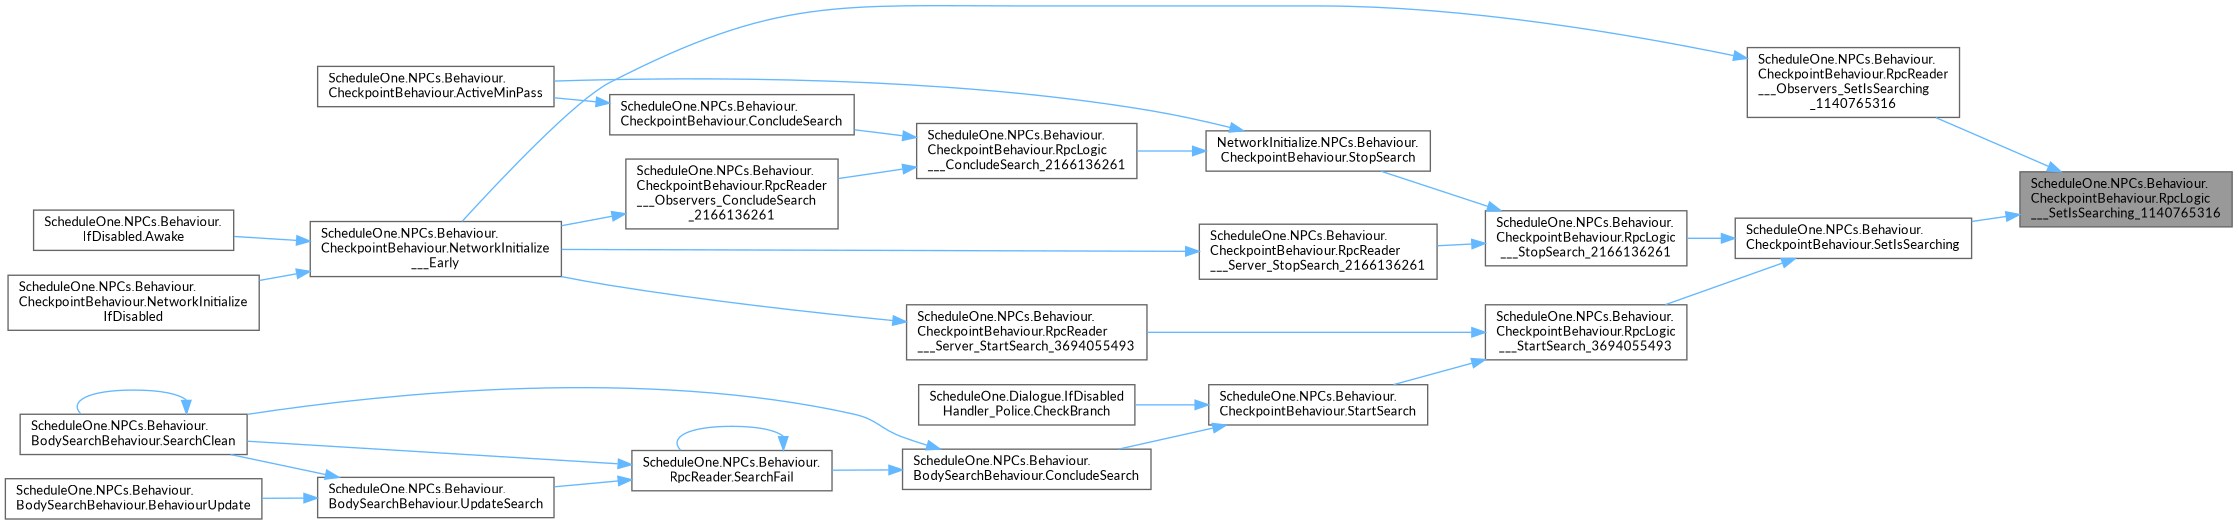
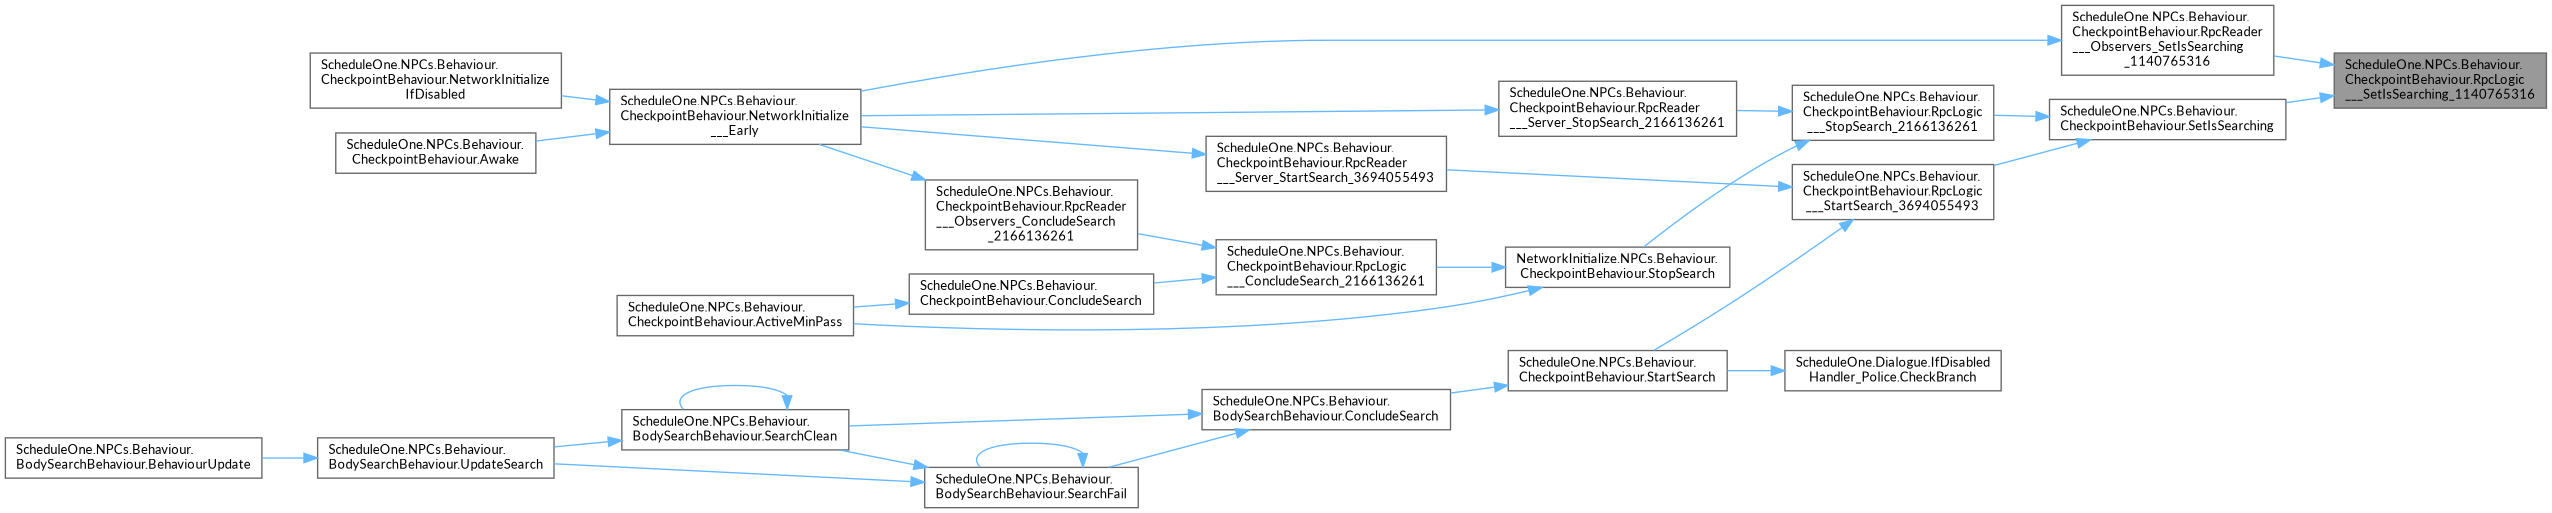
  digraph {
    fontname=Lato
    rankdir=RL
    node [color=grey40 fillcolor=white fontname=Lato fontsize=10 shape=box style=filled]
    edge [color=steelblue1 dir=back fontname=Lato fontsize=10 labelfontname=Helvetica labelfontsize=10 style=solid]
    n1 [color=gray40 fillcolor=grey60 fontcolor=black height=0.2 label="ScheduleOne.NPCs.Behaviour.\lCheckpointBehaviour.RpcLogic\l___SetIsSearching_1140765316" width=0.4]
    n2 [height=0.2 label="ScheduleOne.NPCs.Behaviour.\lCheckpointBehaviour.RpcReader\l___Observers_SetIsSearching\l_1140765316" width=0.4]
    n3 [height=0.2 label="ScheduleOne.NPCs.Behaviour.\lCheckpointBehaviour.SetIsSearching" width=0.4]
    n4 [height=0.2 label="ScheduleOne.NPCs.Behaviour.\lCheckpointBehaviour.NetworkInitialize\l___Early" width=0.4]
    n5 [height=0.2 label="ScheduleOne.NPCs.Behaviour.\lCheckpointBehaviour.RpcLogic\l___StartSearch_3694055493" width=0.4]
    n6 [height=0.2 label="ScheduleOne.NPCs.Behaviour.\lCheckpointBehaviour.RpcLogic\l___StopSearch_2166136261" width=0.4]
-   n7 [height=0.2 label="ScheduleOne.NPCs.Behaviour.\lIfDisabled.Awake" width=0.4]
+   n7 [height=0.2 label="ScheduleOne.NPCs.Behaviour.\lCheckpointBehaviour.Awake" width=0.4]
    n8 [height=0.2 label="ScheduleOne.NPCs.Behaviour.\lCheckpointBehaviour.NetworkInitialize\lIfDisabled" width=0.4]
    n9 [height=0.2 label="ScheduleOne.NPCs.Behaviour.\lCheckpointBehaviour.RpcReader\l___Server_StartSearch_3694055493" width=0.4]
    n10 [height=0.2 label="ScheduleOne.NPCs.Behaviour.\lCheckpointBehaviour.StartSearch" width=0.4]
    n11 [height=0.2 label="ScheduleOne.NPCs.Behaviour.\lCheckpointBehaviour.RpcReader\l___Server_StopSearch_2166136261" width=0.4]
    n12 [height=0.2 label="NetworkInitialize.NPCs.Behaviour.\lCheckpointBehaviour.StopSearch" width=0.4]
    n13 [height=0.2 label="ScheduleOne.Dialogue.IfDisabled\lHandler_Police.CheckBranch" width=0.4]
    n14 [height=0.2 label="ScheduleOne.NPCs.Behaviour.\lBodySearchBehaviour.ConcludeSearch" width=0.4]
    n15 [height=0.2 label="ScheduleOne.NPCs.Behaviour.\lBodySearchBehaviour.SearchClean" width=0.4]
-   n16 [height=0.2 label="ScheduleOne.NPCs.Behaviour.\lRpcReader.SearchFail" width=0.4]
+   n16 [height=0.2 label="ScheduleOne.NPCs.Behaviour.\lBodySearchBehaviour.SearchFail" width=0.4]
    n17 [height=0.2 label="ScheduleOne.NPCs.Behaviour.\lBodySearchBehaviour.UpdateSearch" width=0.4]
    n18 [height=0.2 label="ScheduleOne.NPCs.Behaviour.\lBodySearchBehaviour.BehaviourUpdate" width=0.4]
    n19 [height=0.2 label="ScheduleOne.NPCs.Behaviour.\lCheckpointBehaviour.ActiveMinPass" width=0.4]
    n20 [height=0.2 label="ScheduleOne.NPCs.Behaviour.\lCheckpointBehaviour.RpcLogic\l___ConcludeSearch_2166136261" width=0.4]
    n21 [height=0.2 label="ScheduleOne.NPCs.Behaviour.\lCheckpointBehaviour.ConcludeSearch" width=0.4]
    n22 [height=0.2 label="ScheduleOne.NPCs.Behaviour.\lCheckpointBehaviour.RpcReader\l___Observers_ConcludeSearch\l_2166136261" width=0.4]
    n1 -> n2
    n1 -> n3
    n2 -> n4
    n3 -> n5
    n3 -> n6
    n4 -> n7
    n4 -> n8
    n5 -> n9
    n5 -> n10
    n6 -> n11
    n6 -> n12
    n9 -> n4
-   n10 -> n13
+   n13 -> n10
    n10 -> n14
    n11 -> n4
    n12 -> n19
    n12 -> n20
    n14 -> n15
    n14 -> n16
    n15 -> n15
-   n17 -> n15
+   n15 -> n17
    n16 -> n15
    n16 -> n16
    n16 -> n17
    n17 -> n18
    n20 -> n21
    n20 -> n22
    n21 -> n19
    n22 -> n4
  }
